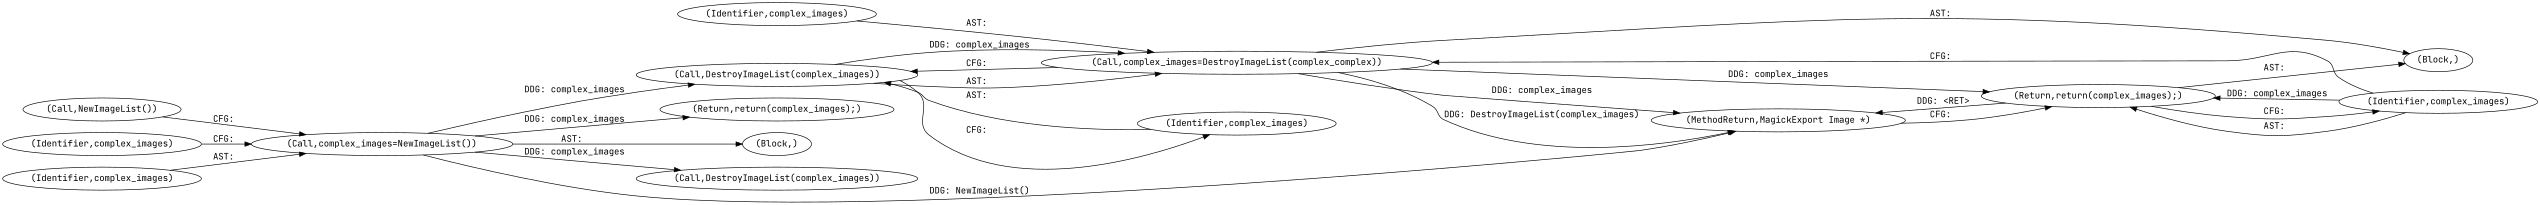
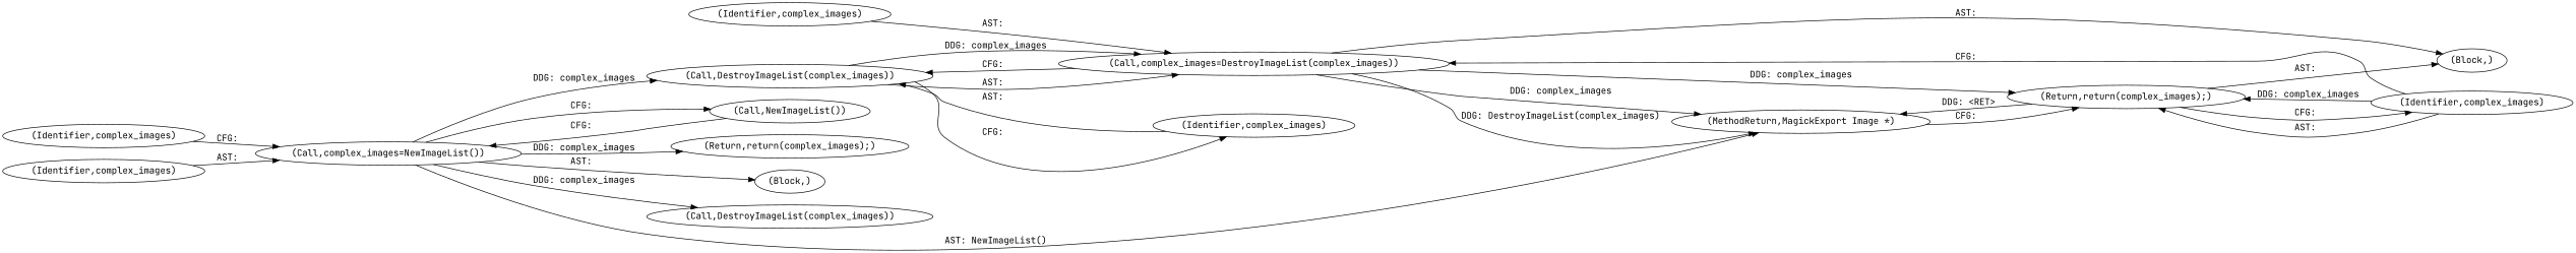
  digraph {
    fontname="JetBrains Mono"
    rankdir=LR
    node [fontname="JetBrains Mono"]
    edge [fontname="JetBrains Mono"]
    n1 [label="(Call,DestroyImageList(complex_images))"]
-   n2 [label="(Call,complex_images=DestroyImageList(complex_complex))"]
+   n2 [label="(Call,complex_images=DestroyImageList(complex_images))"]
    n3 [label="(Identifier,complex_images)"]
    n4 [label="(MethodReturn,MagickExport Image *)"]
    n5 [label="(Return,return(complex_images);)"]
    n6 [label="(Block,)"]
    n7 [label="(Call,complex_images=NewImageList())"]
    n8 [label="(Call,NewImageList())"]
    n9 [label="(Return,return(complex_images);)"]
    n10 [label="(Block,)"]
    n11 [label="(Call,DestroyImageList(complex_images))"]
    n12 [label="(Identifier,complex_images)"]
    n13 [label="(Identifier,complex_images)"]
    n14 [label="(Identifier,complex_images)"]
    n15 [label="(Identifier,complex_images)"]
    n1 -> n2 [label="AST: "]
    n1 -> n2 [label="DDG: complex_images"]
    n1 -> n3 [label="CFG: "]
    n2 -> n1 [label="CFG: "]
    n2 -> n4 [label="DDG: DestroyImageList(complex_images)"]
    n2 -> n4 [label="DDG: complex_images"]
    n2 -> n5 [label="DDG: complex_images"]
    n2 -> n6 [label="AST: "]
    n3 -> n1 [label="AST: "]
    n4 -> n5 [label="CFG: "]
    n5 -> n4 [label="DDG: <RET>"]
    n5 -> n6 [label="AST: "]
    n5 -> n12 [label="CFG: "]
    n7 -> n1 [label="DDG: complex_images"]
-   n7 -> n4 [label="DDG: NewImageList()"]
+   n7 -> n4 [label="AST: NewImageList()"]
+   n7 -> n8 [label="CFG: "]
    n7 -> n9 [label="DDG: complex_images"]
    n7 -> n10 [label="AST: "]
    n7 -> n11 [label="DDG: complex_images"]
    n8 -> n7 [label="CFG: "]
    n12 -> n2 [label="CFG: "]
    n12 -> n5 [label="AST: "]
    n12 -> n5 [label="DDG: complex_images"]
    n13 -> n7 [label="CFG: "]
    n14 -> n2 [label="AST: "]
    n15 -> n7 [label="AST: "]
  }
